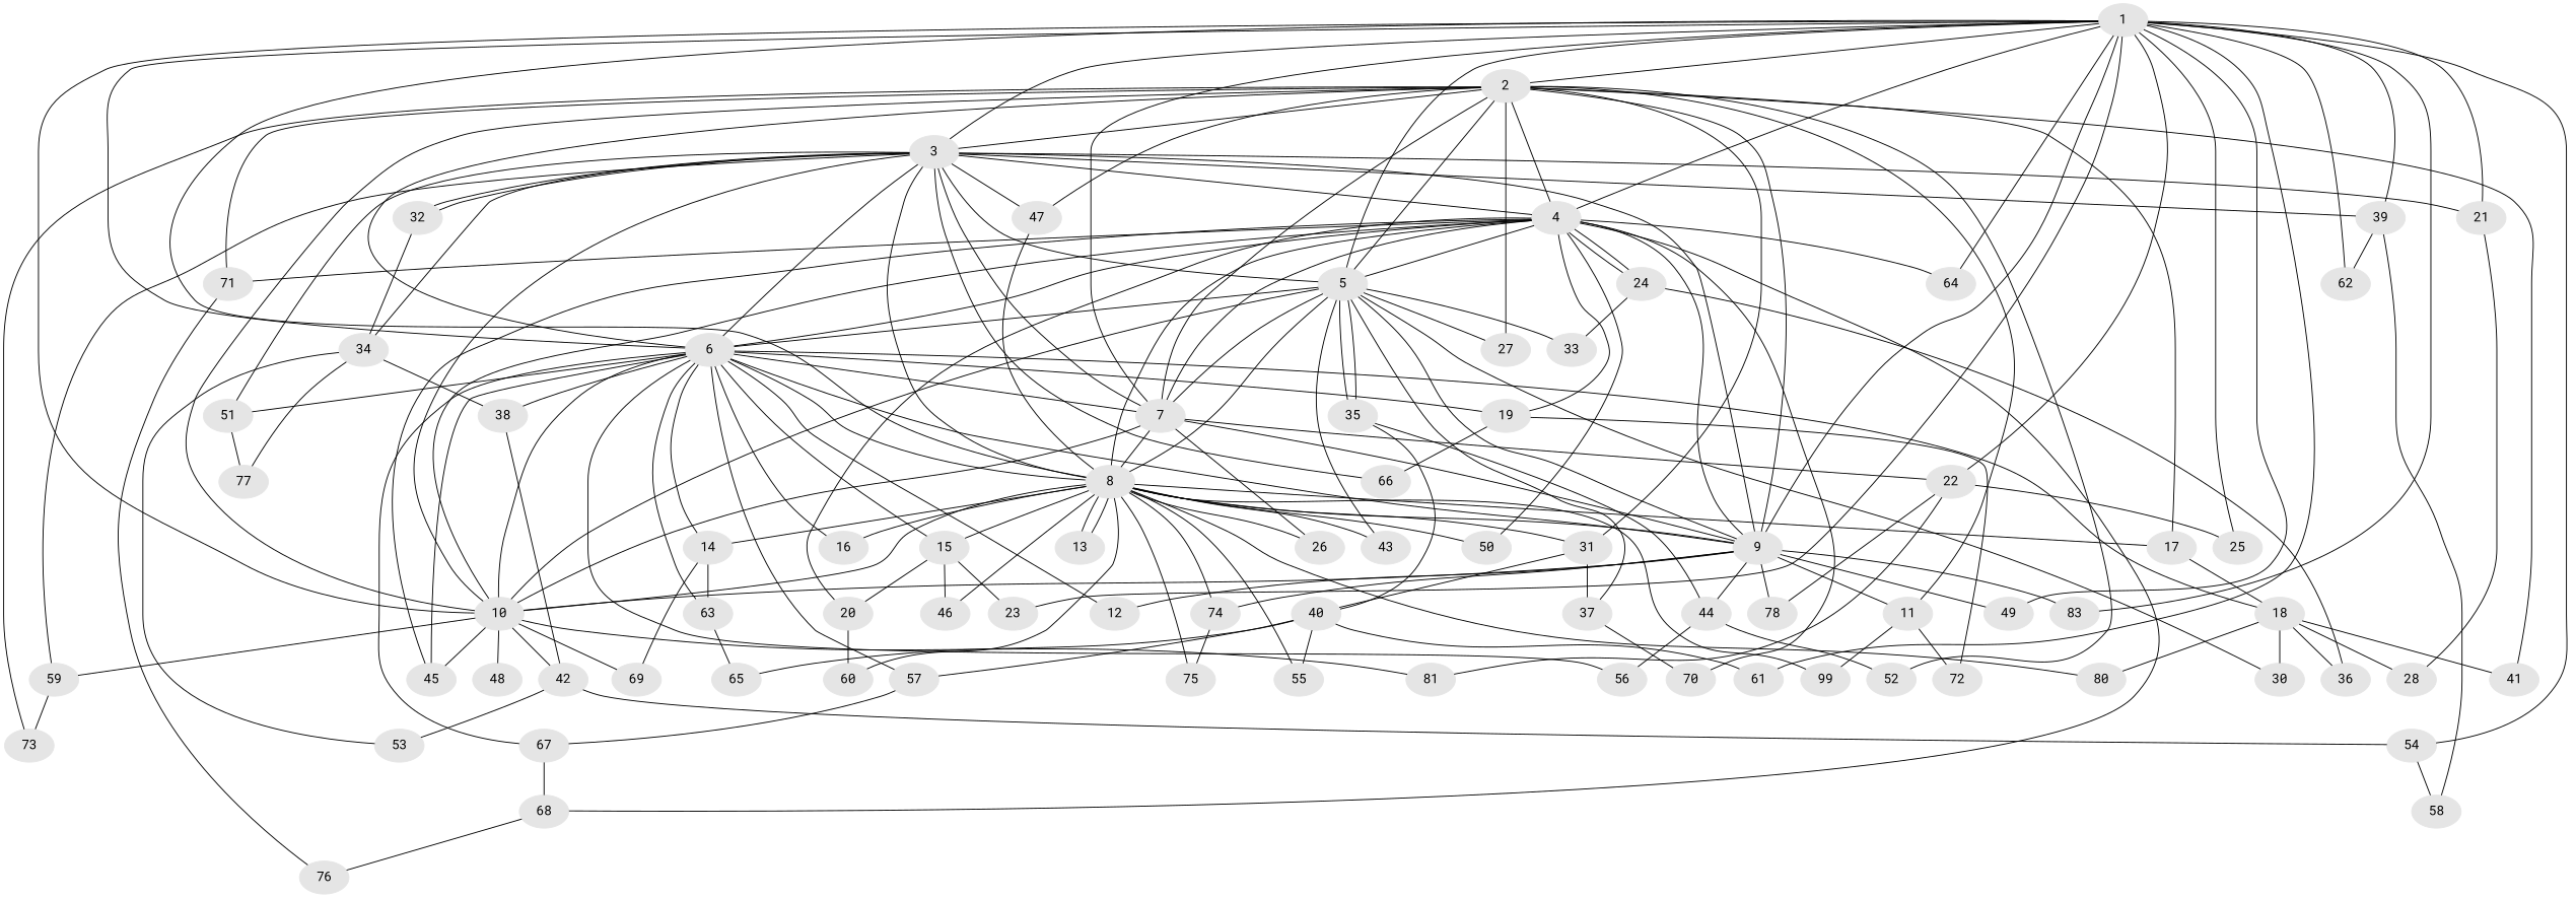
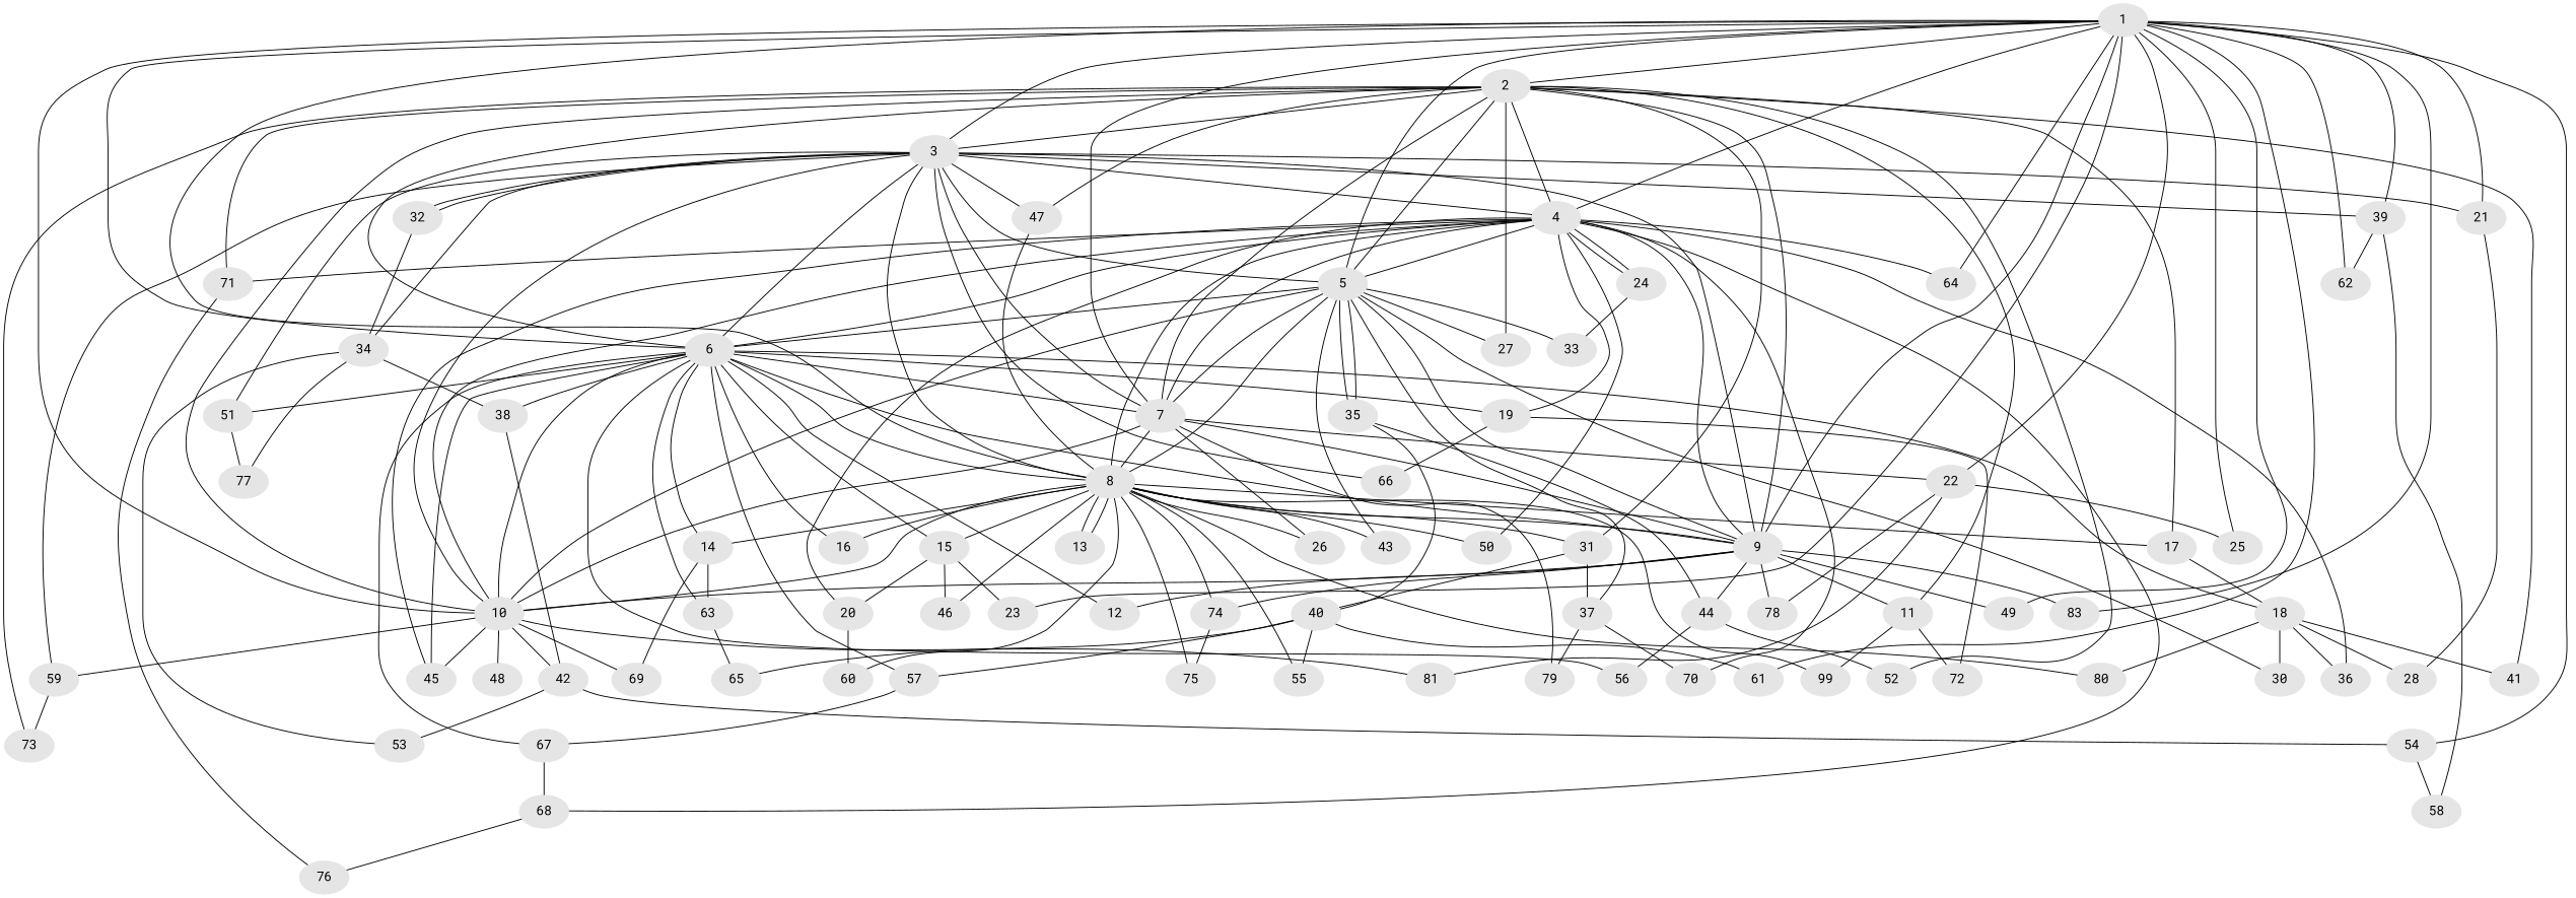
  graph {
    fontname="Roboto Mono"
    node [color=gray90 fontname="Roboto Mono" style=filled]
    edge [fontname="Roboto Mono"]
    1
    2
    3
    4
    5
    6
    7
    8
    9
    10
    21
    22
    23
    25
    39
    49
    54
    61
    62
    64
    n21 [label=83]
    11
    17
    27
    31
    41
    47
    52
    71
    73
    32
    34
    51
    59
    66
    19
    20
    24
    36
    45
    50
    68
    70
    30
    33
    35
    37
    43
    12
    14
    15
    16
    18
    38
    56
    57
    63
    67
    26
+   79
    13
    n62 [label=99]
    46
    55
    60
    74
    75
    80
    44
    78
    48
    42
    69
    81
    28
    58
    72
    40
    76
    53
    77
    65
    1 -- 2
    1 -- 3
    1 -- 4
    1 -- 5
    1 -- 6
    1 -- 7
    1 -- 8
    1 -- 9
    1 -- 10
    1 -- 21
    1 -- 22
    1 -- 23
    1 -- 25
    1 -- 39
    1 -- 49
    1 -- 54
    1 -- 61
    1 -- 62
    1 -- 64
    1 -- n21
    2 -- 3
    2 -- 4
    2 -- 5
    2 -- 6
    2 -- 7
    2 -- 9
    2 -- 10
    2 -- 11
    2 -- 17
    2 -- 27
    2 -- 31
    2 -- 41
    2 -- 47
    2 -- 52
    2 -- 71
    2 -- 73
    3 -- 4
    3 -- 5
    3 -- 6
    3 -- 7
    3 -- 8
    3 -- 9
    3 -- 10
    3 -- 21
    3 -- 39
    3 -- 47
    3 -- 32
    3 -- 32
    3 -- 34
    3 -- 51
    3 -- 59
    3 -- 66
    4 -- 5
    4 -- 6
    4 -- 7
    4 -- 8
    4 -- 9
    4 -- 10
    4 -- 64
    4 -- 71
    4 -- 19
    4 -- 20
    4 -- 24
    4 -- 24
-   24 -- 36
+   4 -- 36
    4 -- 45
    4 -- 50
    4 -- 68
    4 -- 70
    5 -- 6
    5 -- 7
    5 -- 8
    5 -- 9
    5 -- 10
    5 -- 27
    5 -- 30
    5 -- 33
    5 -- 35
    5 -- 35
    5 -- 37
    5 -- 43
    6 -- 7
    6 -- 8
    6 -- 9
    6 -- 10
    6 -- 51
    6 -- 19
    6 -- 45
    6 -- 12
    6 -- 14
    6 -- 15
    6 -- 16
    6 -- 18
    6 -- 38
    6 -- 56
    6 -- 57
    6 -- 63
    6 -- 67
    7 -- 8
    7 -- 9
    7 -- 10
    7 -- 22
    7 -- 26
+   7 -- 79
    8 -- 9
    8 -- 10
    8 -- 17
    8 -- 31
    8 -- 50
    8 -- 43
    8 -- 14
    8 -- 15
    8 -- 16
    8 -- 26
    8 -- 13
    8 -- 13
    8 -- n62
    8 -- 46
    8 -- 55
    8 -- 60
    8 -- 74
    8 -- 75
    8 -- 80
    9 -- 10
    9 -- 49
    9 -- n21
    9 -- 11
    9 -- 12
    9 -- 74
    9 -- 44
    9 -- 78
    10 -- 59
    10 -- 45
    10 -- 48
    10 -- 42
    10 -- 69
    10 -- 81
    21 -- 28
    22 -- 25
    22 -- 78
    22 -- 81
    39 -- 62
    39 -- 58
    54 -- 58
    11 -- n62
    11 -- 72
    17 -- 18
    31 -- 37
    31 -- 40
    47 -- 8
    71 -- 76
    32 -- 34
    34 -- 38
    34 -- 53
    34 -- 77
    51 -- 77
    59 -- 73
    19 -- 66
    19 -- 72
    20 -- 60
    24 -- 33
    68 -- 76
    35 -- 44
    35 -- 40
    37 -- 70
+   37 -- 79
    14 -- 63
    14 -- 69
    15 -- 23
    15 -- 20
    15 -- 46
    18 -- 41
    18 -- 36
    18 -- 30
    18 -- 80
    18 -- 28
    38 -- 42
    57 -- 67
    63 -- 65
    67 -- 68
    74 -- 75
    44 -- 52
    44 -- 56
    42 -- 54
    42 -- 53
    40 -- 61
    40 -- 57
    40 -- 55
    40 -- 65
  }
